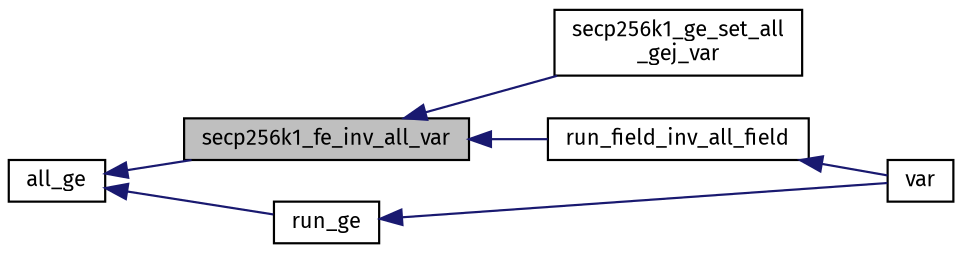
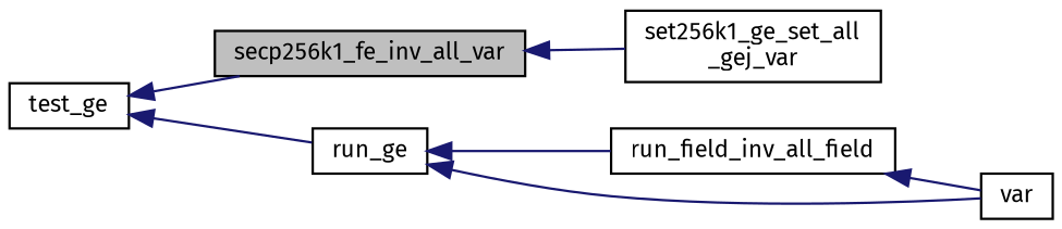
  digraph {
    fontname="Fira Sans"
    rankdir=LR
    node [color=black fillcolor=white fontname="Fira Sans" fontsize=10 shape=record style=filled]
    edge [color=midnightblue dir=back fontname="Fira Sans" fontsize=10 labelfontname=Helvetica labelfontsize=10 style=solid]
    n1 [fillcolor=grey75 fontcolor=black height=0.2 label=secp256k1_fe_inv_all_var width=0.4]
-   n2 [height=0.2 label="secp256k1_ge_set_all\l_gej_var" width=0.4]
+   n2 [height=0.2 label="set256k1_ge_set_all\l_gej_var" width=0.4]
    n3 [height=0.2 label=run_field_inv_all_field width=0.4]
    n4 [height=0.2 label=var width=0.4]
-   n5 [height=0.2 label=all_ge width=0.4]
+   n5 [height=0.2 label=test_ge width=0.4]
    n6 [height=0.2 label=run_ge width=0.4]
    n1 -> n2
-   n1 -> n3
+   n6 -> n3
    n3 -> n4
    n5 -> n1
    n5 -> n6
    n6 -> n4
  }
